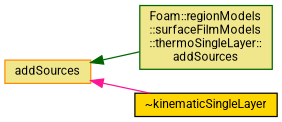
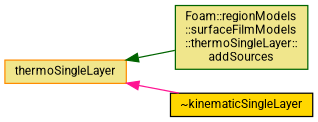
  digraph {
    rankdir=LR
    fontname=Roboto
    node [fillcolor=khaki fontname=Roboto fontsize=10 shape=record style=filled]
    edge [dir=back fontname=Roboto fontsize=10 labelfontname=FreeSans labelfontsize=10 style=solid]
-   n1 [color=darkorange fontcolor=black height=0.2 label=addSources width=0.4]
+   n1 [color=darkorange fontcolor=black height=0.2 label=thermoSingleLayer width=0.4]
    n2 [color=darkgreen height=0.2 label="Foam::regionModels\l::surfaceFilmModels\l::thermoSingleLayer::\laddSources" width=0.4]
    n3 [color=black height=0.2 label="~kinematicSingleLayer" width=0.4 fillcolor=gold]
    n1 -> n2 [color=darkgreen]
    n1 -> n3 [color=deeppink]
  }
